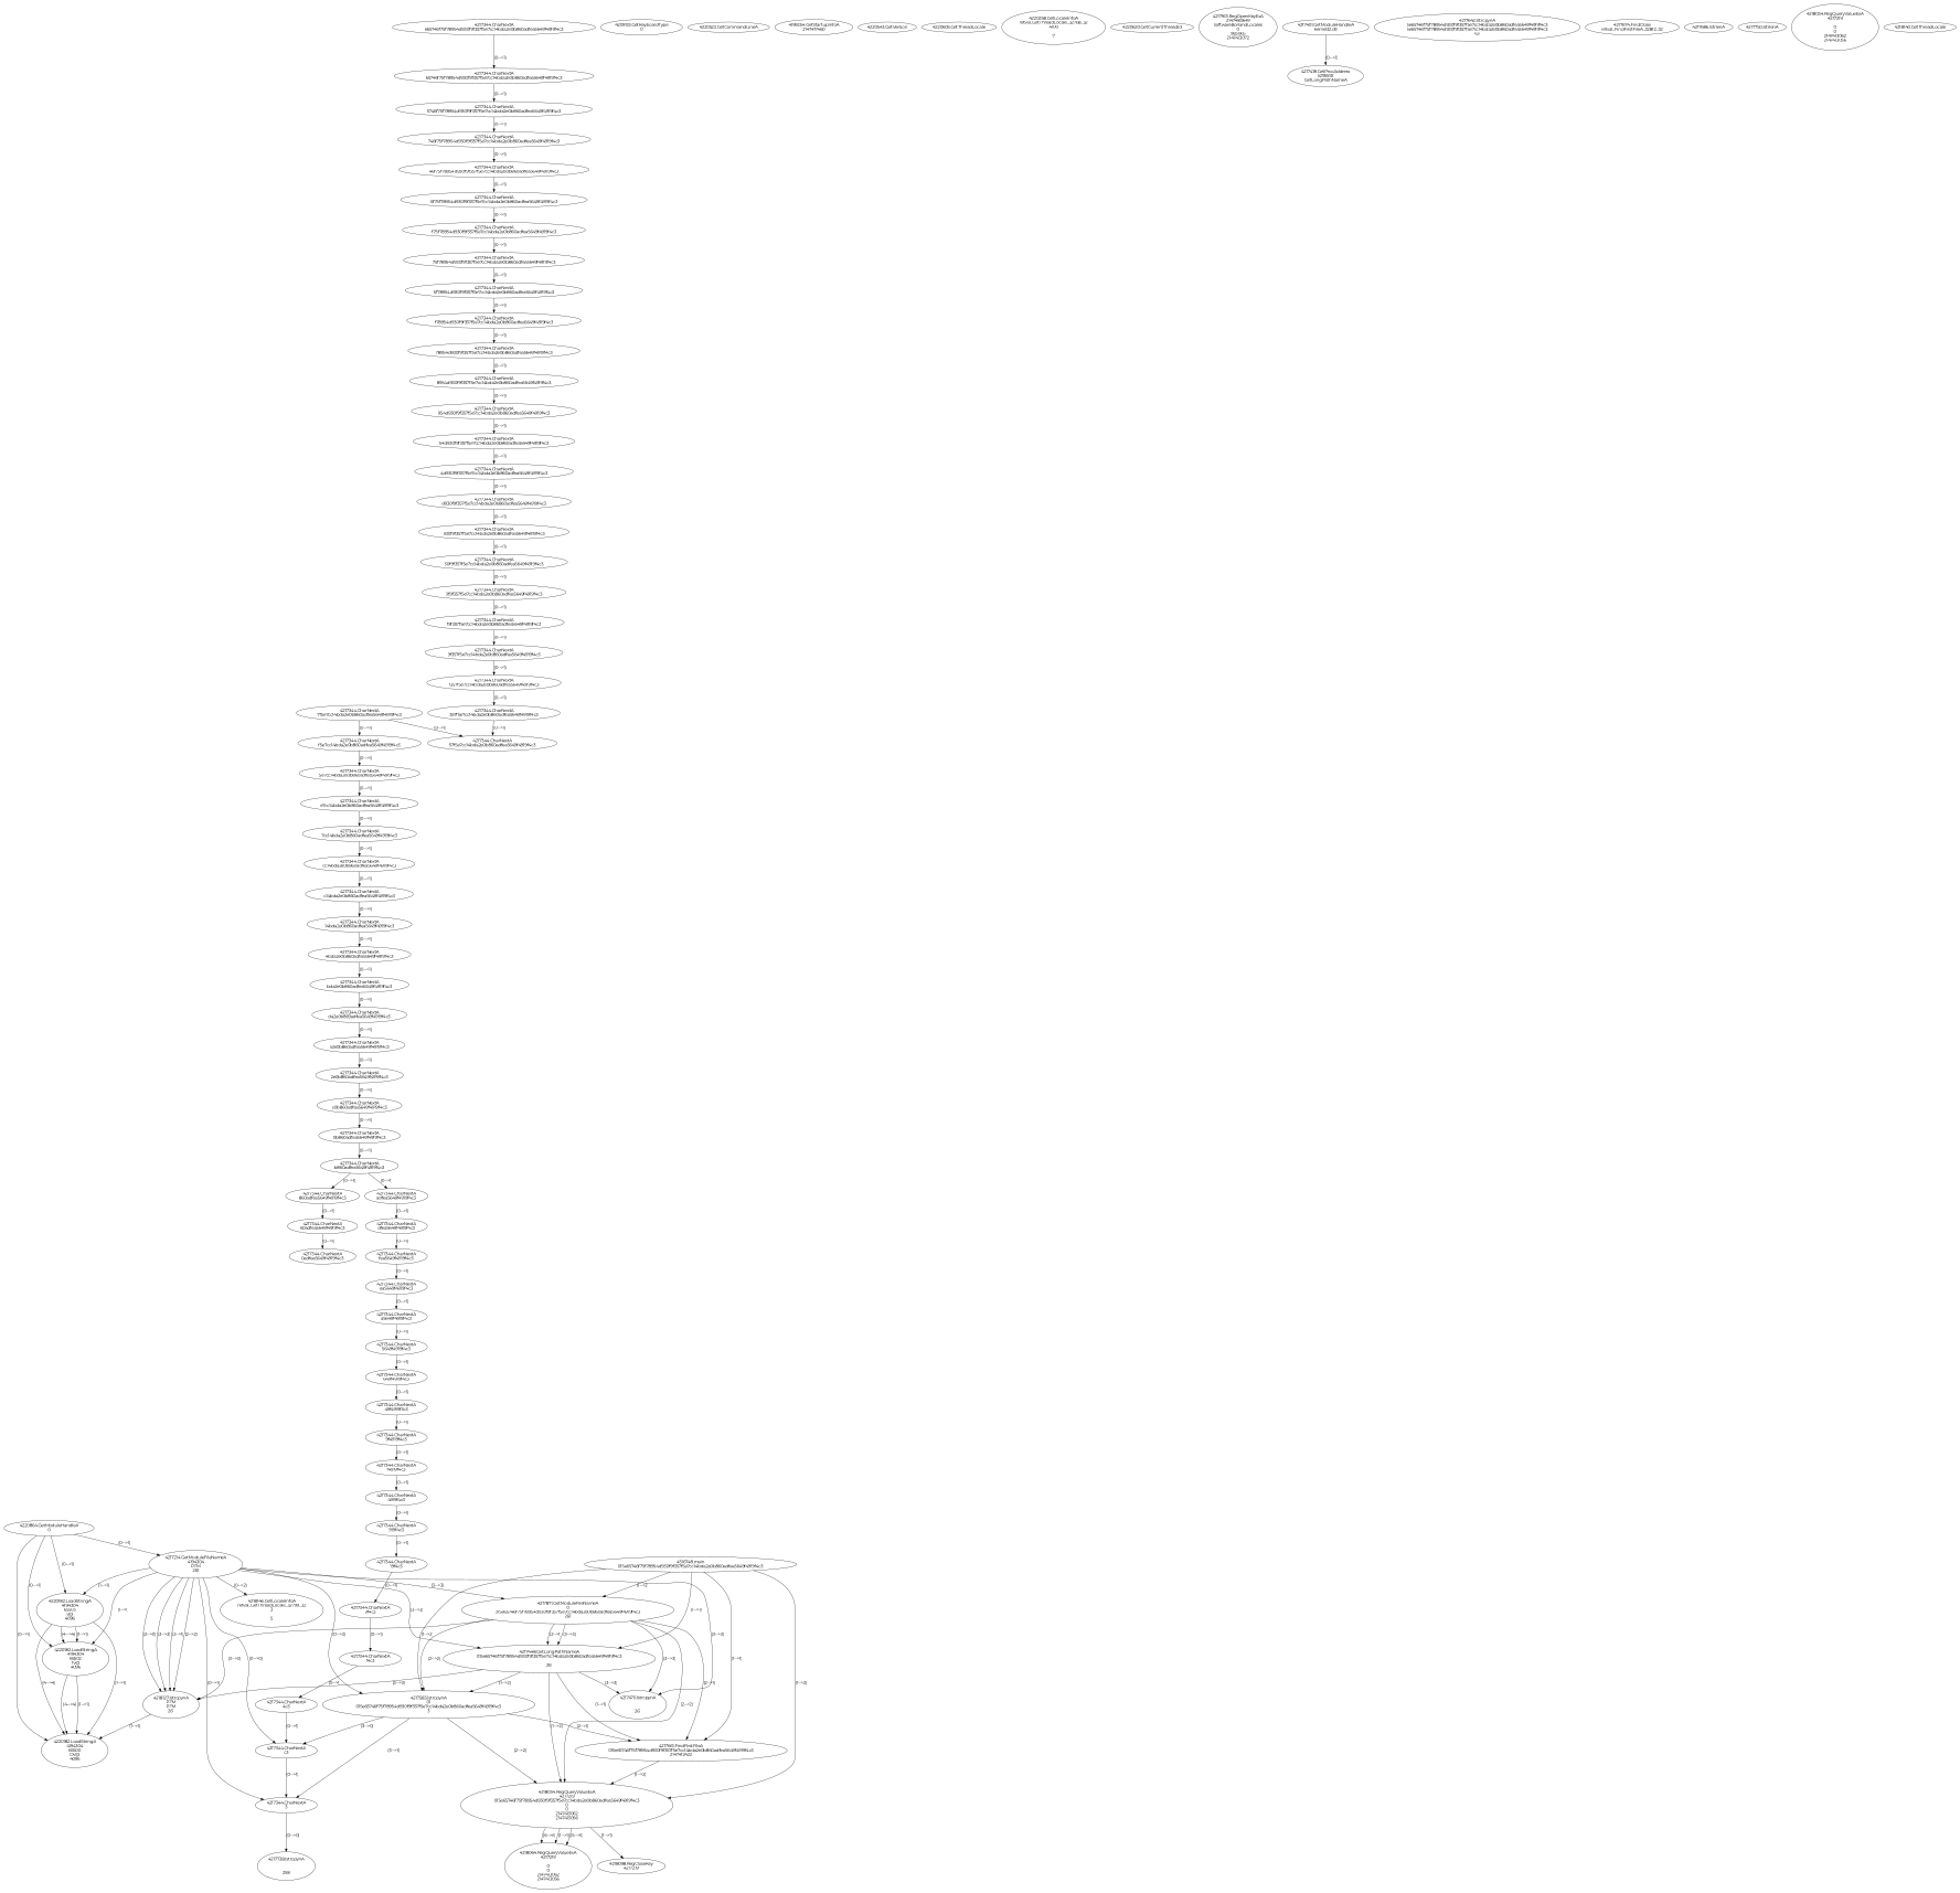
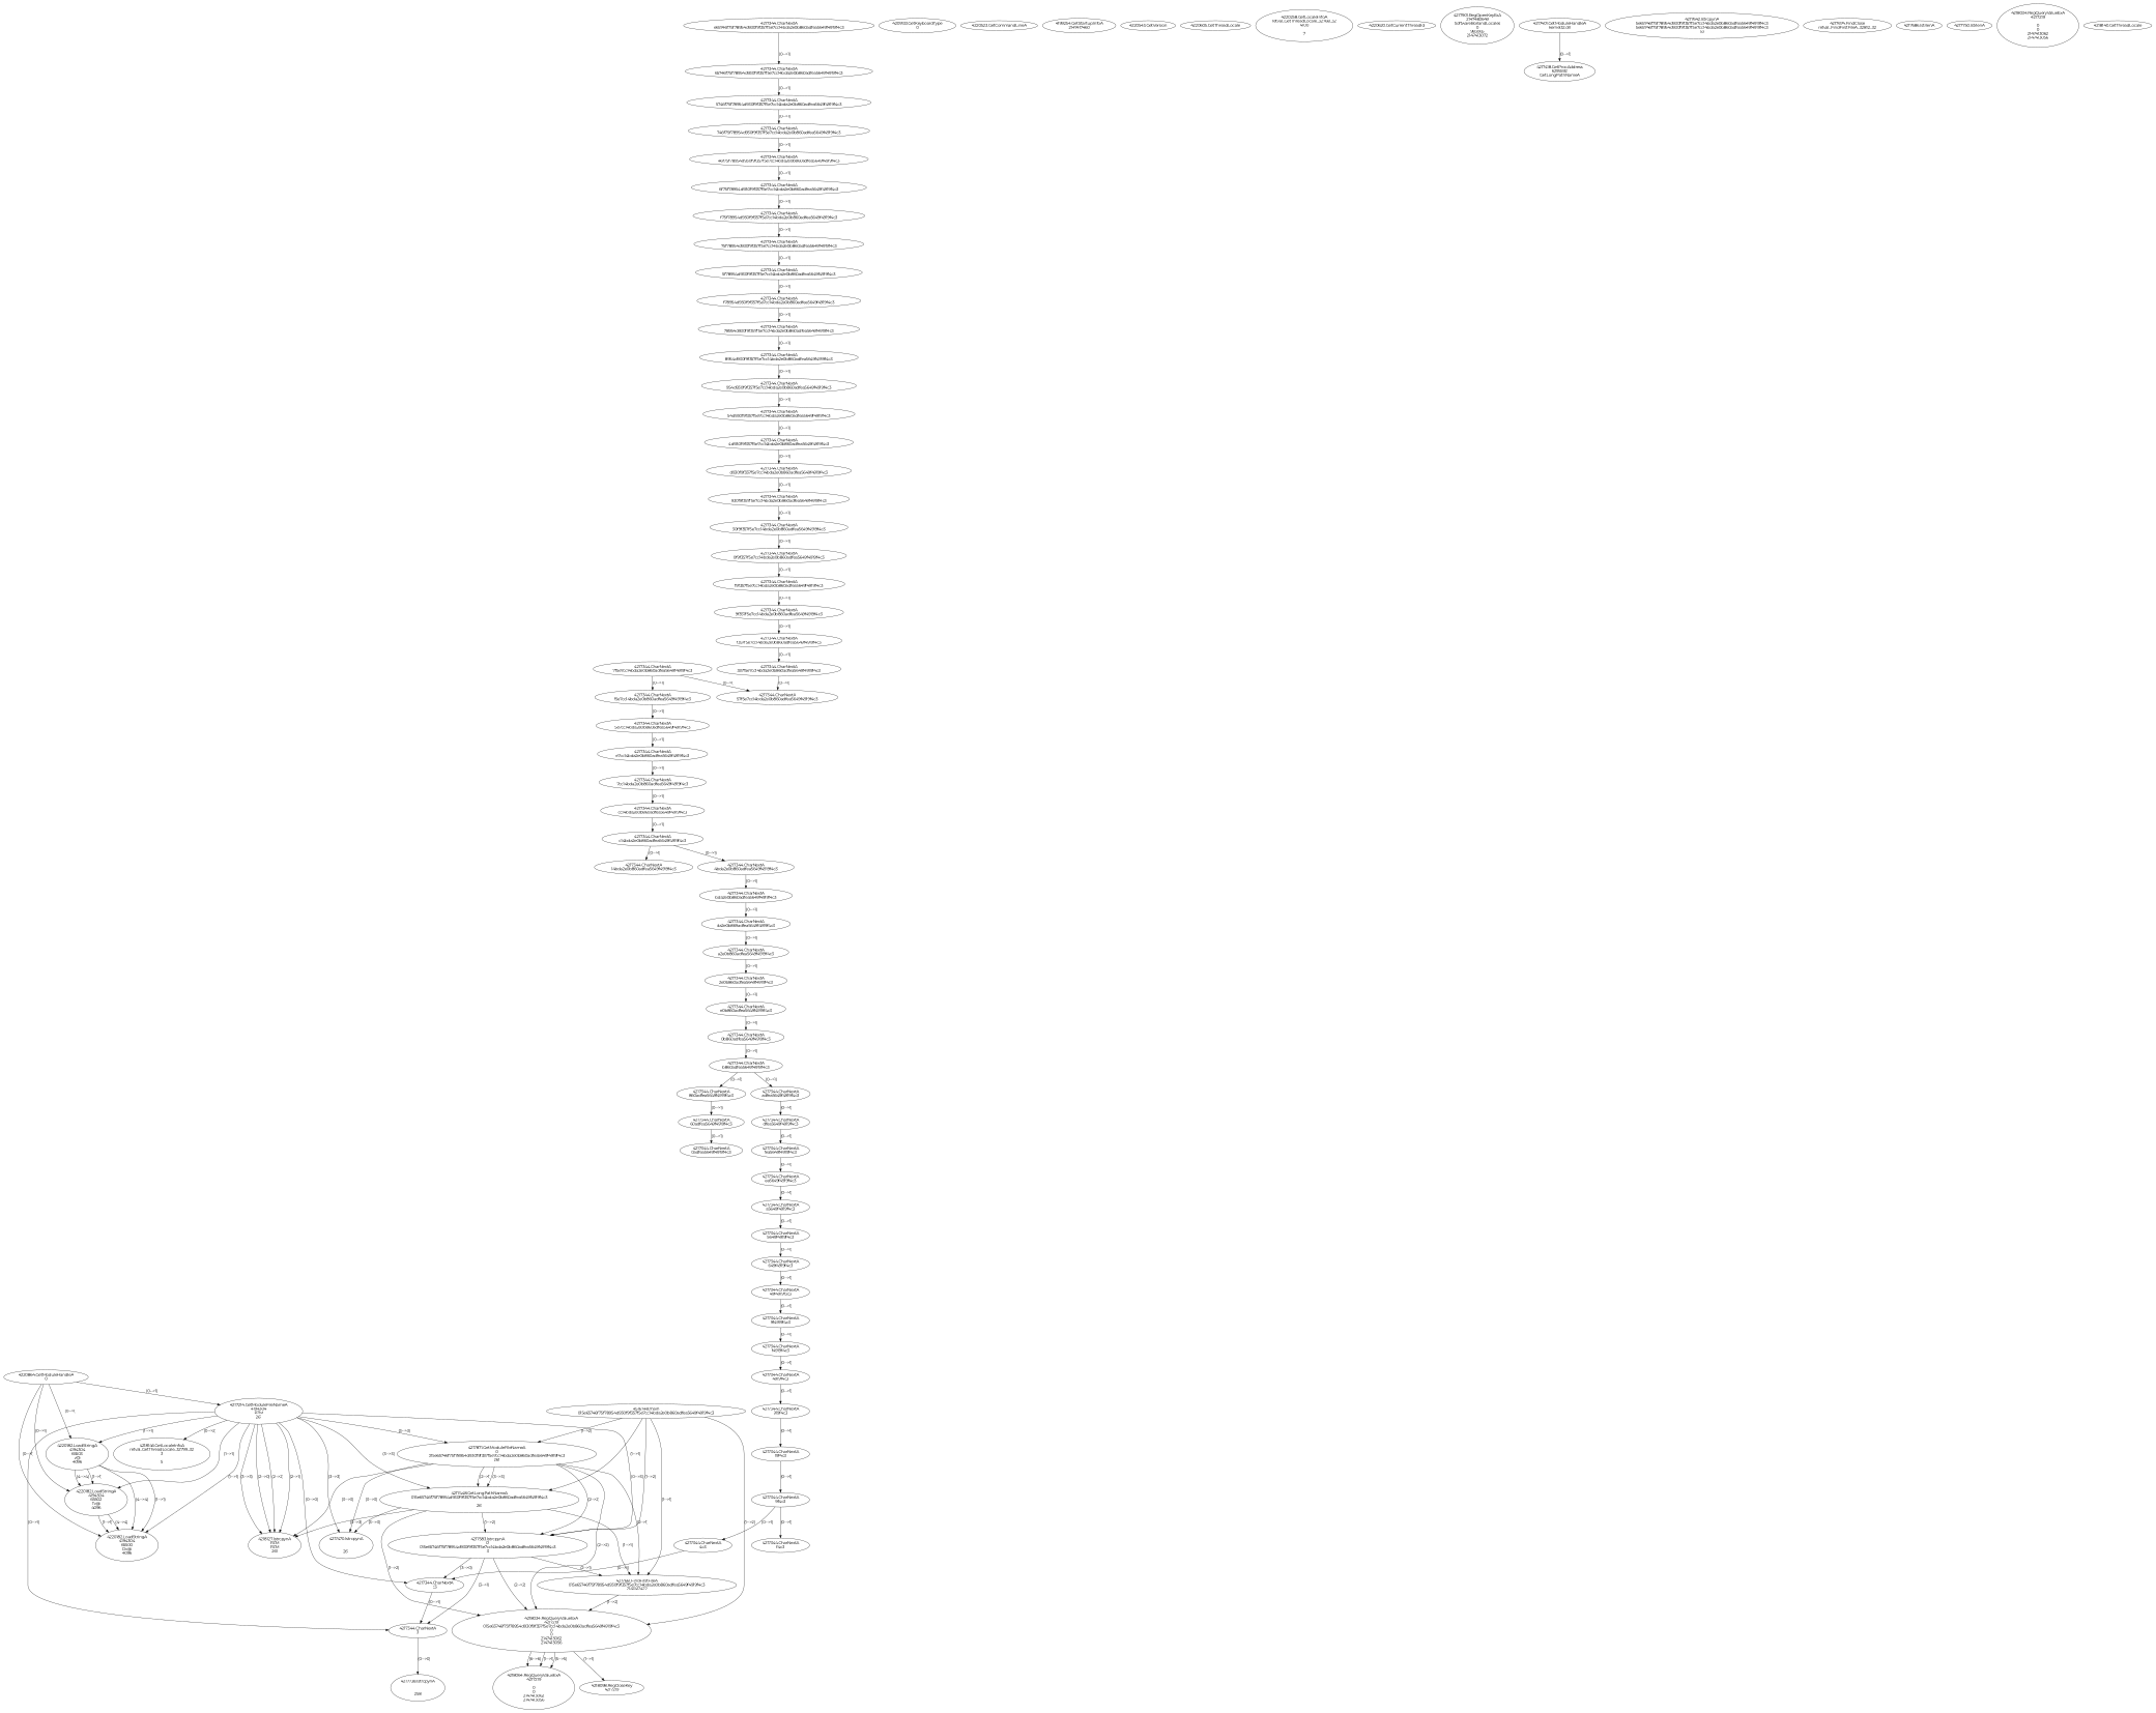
  digraph {
    fontname=Montserrat
    node [fontname=Montserrat]
    edge [fontname=Montserrat]
    n1 [label="4516748.main\n015e65746f75f78954d930f9f357f5e7cc14bda2e0b860adfea5649f4919f4c3"]
    n2 [label="4217871.GetModuleFileNameA\n0\n015e65746f75f78954d930f9f357f5e7cc14bda2e0b860adfea5649f4919f4c3\n261"]
    n3 [label="4217448.GetLongPathNameA\n015e65746f75f78954d930f9f357f5e7cc14bda2e0b860adfea5649f4919f4c3\n\n261"]
    n4 [label="4217583.lstrcpynA\n01\n015e65746f75f78954d930f9f357f5e7cc14bda2e0b860adfea5649f4919f4c3\n3"]
    n5 [label="4217661.FindFirstFileA\n015e65746f75f78954d930f9f357f5e7cc14bda2e0b860adfea5649f4919f4c3\n2147412422"]
    n6 [label="4218034.RegQueryValueExA\n4217219\n015e65746f75f78954d930f9f357f5e7cc14bda2e0b860adfea5649f4919f4c3\n0\n0\n2147413062\n2147413056"]
    n7 [label="4218127.lstrcpynA\nPZM\nPZM\n261"]
    n8 [label="4217470.lstrcpynA\n\n\n261"]
    n9 [label="4217344.CharNextA\nc3"]
    n10 [label="4217344.CharNextA\n3"]
    n11 [label="4218098.RegCloseKey\n4217219"]
    n12 [label="4218064.RegQueryValueExA\n4217219\n\n0\n0\n2147413062\n2147413056"]
    n13 [label="4220864.GetModuleHandleA\n0"]
    n14 [label="4217214.GetModuleFileNameA\n4194304\nPZM\n261"]
    n15 [label="4220182.LoadStringA\n4194304\n65503\n\v@\n4096"]
    n16 [label="4220182.LoadStringA\n4194304\n65502\nTv@\n4096"]
    n17 [label="4220182.LoadStringA\n4194304\n65500\nDv@\n4096"]
    n18 [label="4218146.GetLocaleInfoA\nretval_GetThreadLocale_32799_32\n3\n\n5"]
    n19 [label="4209133.GetKeyboardType\n0"]
    n20 [label="4220523.GetCommandLineA\n"]
    n21 [label="4199254.GetStartupInfoA\n2147417460"]
    n22 [label="4220543.GetVersion\n"]
    n23 [label="4220605.GetThreadLocale\n"]
    n24 [label="4220258.GetLocaleInfoA\nretval_GetThreadLocale_32768_32\n4100\n\n7"]
    n25 [label="4220620.GetCurrentThreadId\n"]
    n26 [label="4217738.lstrcpynA\n\n\n258"]
    n27 [label="4217901.RegOpenKeyExA\n2147483649\nSoftware\Borland\Locales\n0\n983065\n2147413072"]
    n28 [label="4217401.GetModuleHandleA\nkernel32.dll"]
    n29 [label="4217418.GetProcAddress\n6295592\nGetLongPathNameA"]
    n30 [label="4217344.CharNextA\ne65746f75f78954d930f9f357f5e7cc14bda2e0b860adfea5649f4919f4c3"]
    n31 [label="4217344.CharNextA\n65746f75f78954d930f9f357f5e7cc14bda2e0b860adfea5649f4919f4c3"]
    n32 [label="4217344.CharNextA\n5746f75f78954d930f9f357f5e7cc14bda2e0b860adfea5649f4919f4c3"]
    n33 [label="4217344.CharNextA\n746f75f78954d930f9f357f5e7cc14bda2e0b860adfea5649f4919f4c3"]
    n34 [label="4217344.CharNextA\n46f75f78954d930f9f357f5e7cc14bda2e0b860adfea5649f4919f4c3"]
    n35 [label="4217344.CharNextA\n6f75f78954d930f9f357f5e7cc14bda2e0b860adfea5649f4919f4c3"]
    n36 [label="4217344.CharNextA\nf75f78954d930f9f357f5e7cc14bda2e0b860adfea5649f4919f4c3"]
    n37 [label="4217344.CharNextA\n75f78954d930f9f357f5e7cc14bda2e0b860adfea5649f4919f4c3"]
    n38 [label="4217344.CharNextA\n5f78954d930f9f357f5e7cc14bda2e0b860adfea5649f4919f4c3"]
    n39 [label="4217344.CharNextA\nf78954d930f9f357f5e7cc14bda2e0b860adfea5649f4919f4c3"]
    n40 [label="4217344.CharNextA\n78954d930f9f357f5e7cc14bda2e0b860adfea5649f4919f4c3"]
    n41 [label="4217344.CharNextA\n8954d930f9f357f5e7cc14bda2e0b860adfea5649f4919f4c3"]
    n42 [label="4217344.CharNextA\n954d930f9f357f5e7cc14bda2e0b860adfea5649f4919f4c3"]
    n43 [label="4217344.CharNextA\n54d930f9f357f5e7cc14bda2e0b860adfea5649f4919f4c3"]
    n44 [label="4217344.CharNextA\n4d930f9f357f5e7cc14bda2e0b860adfea5649f4919f4c3"]
    n45 [label="4217344.CharNextA\nd930f9f357f5e7cc14bda2e0b860adfea5649f4919f4c3"]
    n46 [label="4217344.CharNextA\n930f9f357f5e7cc14bda2e0b860adfea5649f4919f4c3"]
    n47 [label="4217344.CharNextA\n30f9f357f5e7cc14bda2e0b860adfea5649f4919f4c3"]
    n48 [label="4217344.CharNextA\n0f9f357f5e7cc14bda2e0b860adfea5649f4919f4c3"]
    n49 [label="4217344.CharNextA\nf9f357f5e7cc14bda2e0b860adfea5649f4919f4c3"]
    n50 [label="4217344.CharNextA\n9f357f5e7cc14bda2e0b860adfea5649f4919f4c3"]
    n51 [label="4217344.CharNextA\nf357f5e7cc14bda2e0b860adfea5649f4919f4c3"]
    n52 [label="4217344.CharNextA\n357f5e7cc14bda2e0b860adfea5649f4919f4c3"]
    n53 [label="4217344.CharNextA\n57f5e7cc14bda2e0b860adfea5649f4919f4c3"]
    n54 [label="4217344.CharNextA\n7f5e7cc14bda2e0b860adfea5649f4919f4c3"]
    n55 [label="4217344.CharNextA\nf5e7cc14bda2e0b860adfea5649f4919f4c3"]
    n56 [label="4217344.CharNextA\n5e7cc14bda2e0b860adfea5649f4919f4c3"]
    n57 [label="4217344.CharNextA\ne7cc14bda2e0b860adfea5649f4919f4c3"]
    n58 [label="4217344.CharNextA\n7cc14bda2e0b860adfea5649f4919f4c3"]
    n59 [label="4217344.CharNextA\ncc14bda2e0b860adfea5649f4919f4c3"]
    n60 [label="4217344.CharNextA\nc14bda2e0b860adfea5649f4919f4c3"]
    n61 [label="4217344.CharNextA\n14bda2e0b860adfea5649f4919f4c3"]
    n62 [label="4217344.CharNextA\n4bda2e0b860adfea5649f4919f4c3"]
    n63 [label="4217344.CharNextA\nbda2e0b860adfea5649f4919f4c3"]
    n64 [label="4217344.CharNextA\nda2e0b869adfea5649f4919f4c3"]
    n65 [label="4217344.CharNextA\na2e0b860adfea5649f4919f4c3"]
    n66 [label="4217344.CharNextA\n2e0b860adfea5649f4919f4c3"]
    n67 [label="4217344.CharNextA\ne0b860adfea5649f4919f4c3"]
    n68 [label="4217344.CharNextA\n0b860adfea5649f4919f4c3"]
    n69 [label="4217344.CharNextA\nb860adfea5649f4919f4c3"]
    n70 [label="4217344.CharNextA\n860adfea5649f4919f4c3"]
    n71 [label="4217344.CharNextA\nadfea5649f4919f4c3"]
    n72 [label="4217344.CharNextA\n60adfea5649f4919f4c3"]
    n73 [label="4217344.CharNextA\n0adfea5649f4919f4c3"]
    n74 [label="4217344.CharNextA\ndfea5649f4919f4c3"]
    n75 [label="4217344.CharNextA\nfea5649f4919f4c3"]
    n76 [label="4217344.CharNextA\nea5649f4919f4c3"]
    n77 [label="4217344.CharNextA\na5649f4919f4c3"]
    n78 [label="4217344.CharNextA\n5649f4919f4c3"]
    n79 [label="4217344.CharNextA\n649f4919f4c3"]
    n80 [label="4217344.CharNextA\n49f4919f3c3"]
    n81 [label="4217344.CharNextA\n9f4919f4c3"]
    n82 [label="4217344.CharNextA\nf4919f4c3"]
    n83 [label="4217344.CharNextA\n4919f4c3"]
    n84 [label="4217344.CharNextA\n919f4c3"]
    n85 [label="4217344.CharNextA\n19f4c3"]
    n86 [label="4217344.CharNextA\n9f4c3"]
    n87 [label="4217344.CharNextA\nf4c3"]
    n88 [label="4217344.CharNextA\n4c3"]
    n89 [label="4217642.lstrcpynA\n5e65746f75f78954d930f9f357f5e7cc14bda2e0b860adfea5649f4919f4c3\n5e65746f75f78954d930f9f357f5e7cc14bda2e0b860adfea5649f4919f4c3\n63"]
    n90 [label="4217674.FindClose\nretval_FindFirstFileA_32812_32"]
    n91 [label="4217686.lstrlenA\n"]
    n92 [label="4217750.lstrlenA\n"]
    n93 [label="4218034.RegQueryValueExA\n4217219\n\n0\n0\n2147413062\n2147413056"]
    n94 [label="4218140.GetThreadLocale\n"]
    n1 -> n2 [label="(1-->2)"]
    n1 -> n3 [label="(1-->1)"]
    n1 -> n4 [label="(1-->2)"]
    n1 -> n5 [label="(1-->1)"]
    n1 -> n6 [label="(1-->2)"]
    n2 -> n3 [label="(2-->1)"]
    n2 -> n3 [label="(3-->3)"]
    n2 -> n4 [label="(2-->2)"]
    n2 -> n5 [label="(2-->1)"]
    n2 -> n6 [label="(2-->2)"]
    n2 -> n7 [label="(3-->3)"]
    n2 -> n8 [label="(3-->3)"]
    n3 -> n4 [label="(1-->2)"]
    n3 -> n5 [label="(1-->1)"]
    n3 -> n6 [label="(1-->2)"]
    n3 -> n7 [label="(3-->3)"]
    n3 -> n8 [label="(3-->3)"]
    n4 -> n5 [label="(2-->1)"]
    n4 -> n6 [label="(2-->2)"]
    n4 -> n9 [label="(3-->0)"]
    n4 -> n10 [label="(3-->1)"]
    n5 -> n6 [label="(1-->2)"]
    n6 -> n11 [label="(1-->1)"]
    n6 -> n12 [label="(1-->1)"]
    n6 -> n12 [label="(5-->5)"]
    n6 -> n12 [label="(6-->6)"]
    n9 -> n10 [label="(0-->1)"]
    n10 -> n26 [label="(0-->0)"]
    n13 -> n14 [label="(0-->1)"]
    n13 -> n15 [label="(0-->1)"]
    n13 -> n16 [label="(0-->1)"]
    n13 -> n17 [label="(0-->1)"]
    n14 -> n2 [label="(3-->3)"]
    n14 -> n3 [label="(3-->3)"]
    n14 -> n4 [label="(0-->3)"]
    n14 -> n7 [label="(2-->1)"]
    n14 -> n7 [label="(2-->2)"]
    n14 -> n7 [label="(3-->3)"]
    n14 -> n7 [label="(2-->0)"]
    n14 -> n8 [label="(3-->3)"]
    n14 -> n9 [label="(0-->0)"]
    n14 -> n10 [label="(0-->1)"]
    n14 -> n15 [label="(1-->1)"]
    n14 -> n16 [label="(1-->1)"]
-   n7 -> n17 [label="(1-->1)"]
+   n14 -> n17 [label="(1-->1)"]
    n14 -> n18 [label="(0-->2)"]
    n15 -> n16 [label="(1-->1)"]
    n15 -> n16 [label="(4-->4)"]
    n15 -> n17 [label="(1-->1)"]
    n15 -> n17 [label="(4-->4)"]
    n16 -> n17 [label="(1-->1)"]
    n16 -> n17 [label="(4-->4)"]
    n28 -> n29 [label="(0-->1)"]
    n30 -> n31 [label="(0-->1)"]
    n31 -> n32 [label="(0-->1)"]
    n32 -> n33 [label="(0-->1)"]
    n33 -> n34 [label="(0-->1)"]
    n34 -> n35 [label="(0-->1)"]
    n35 -> n36 [label="(0-->1)"]
    n36 -> n37 [label="(0-->1)"]
    n37 -> n38 [label="(0-->1)"]
    n38 -> n39 [label="(0-->1)"]
    n39 -> n40 [label="(0-->1)"]
    n40 -> n41 [label="(0-->1)"]
    n41 -> n42 [label="(0-->1)"]
    n42 -> n43 [label="(0-->1)"]
    n43 -> n44 [label="(0-->1)"]
    n44 -> n45 [label="(0-->1)"]
    n45 -> n46 [label="(0-->1)"]
    n46 -> n47 [label="(0-->1)"]
    n47 -> n48 [label="(0-->1)"]
    n48 -> n49 [label="(0-->1)"]
    n49 -> n50 [label="(0-->1)"]
    n50 -> n51 [label="(0-->1)"]
    n51 -> n52 [label="(0-->1)"]
    n52 -> n53 [label="(0-->1)"]
    n54 -> n53 [label="(0-->1)"]
    n54 -> n55 [label="(0-->1)"]
    n55 -> n56 [label="(0-->1)"]
    n56 -> n57 [label="(0-->1)"]
    n57 -> n58 [label="(0-->1)"]
    n58 -> n59 [label="(0-->1)"]
    n59 -> n60 [label="(0-->1)"]
    n60 -> n61 [label="(0-->1)"]
-   n61 -> n62 [label="(0-->1)"]
+   n60 -> n62 [label="(0-->1)"]
    n62 -> n63 [label="(0-->1)"]
    n63 -> n64 [label="(0-->1)"]
    n64 -> n65 [label="(0-->1)"]
    n65 -> n66 [label="(0-->1)"]
    n66 -> n67 [label="(0-->1)"]
    n67 -> n68 [label="(0-->1)"]
    n68 -> n69 [label="(0-->1)"]
    n69 -> n70 [label="(0-->1)"]
    n69 -> n71 [label="(0-->1)"]
    n70 -> n72 [label="(0-->1)"]
    n71 -> n74 [label="(0-->1)"]
    n72 -> n73 [label="(0-->1)"]
    n74 -> n75 [label="(0-->1)"]
    n75 -> n76 [label="(0-->1)"]
    n76 -> n77 [label="(0-->1)"]
    n77 -> n78 [label="(0-->1)"]
    n78 -> n79 [label="(0-->1)"]
    n79 -> n80 [label="(0-->1)"]
    n80 -> n81 [label="(0-->1)"]
    n81 -> n82 [label="(0-->1)"]
    n82 -> n83 [label="(0-->1)"]
    n83 -> n84 [label="(0-->1)"]
    n84 -> n85 [label="(0-->1)"]
    n85 -> n86 [label="(0-->1)"]
    n86 -> n87 [label="(0-->1)"]
-   n87 -> n88 [label="(0-->1)"]
+   n86 -> n88 [label="(0-->1)"]
    n88 -> n9 [label="(0-->1)"]
  }
